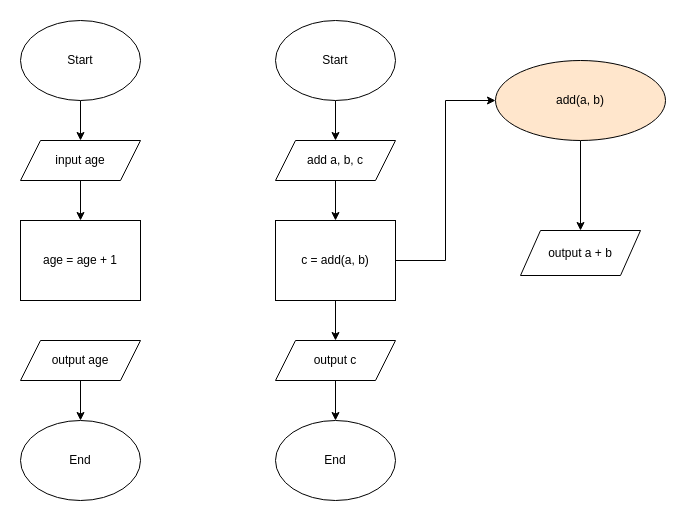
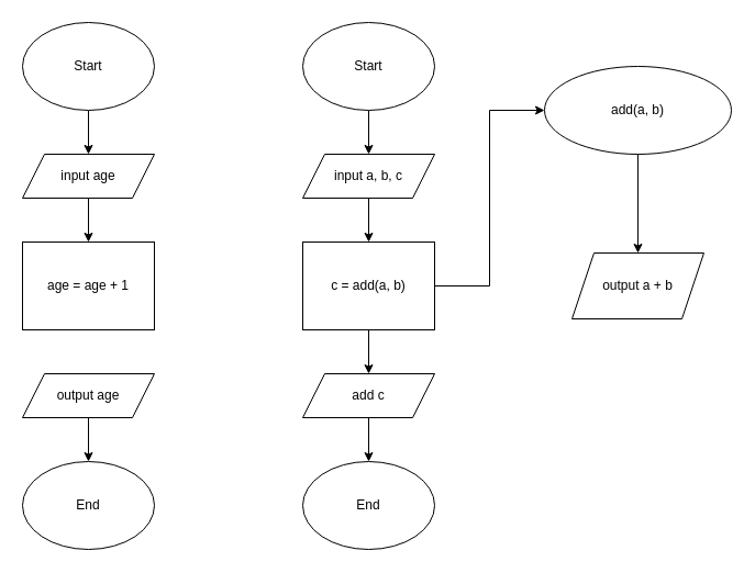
  <mxCell id="0" />
  <mxCell id="1" parent="0" />
  <mxCell id="2" value="" style="group" vertex="1" connectable="0" parent="1"><mxGeometry x="20" y="20" width="120" height="480" as="geometry" /></mxCell>
  <mxCell id="3" style="edgeStyle=orthogonalEdgeStyle;rounded=0;orthogonalLoop=1;jettySize=auto;html=1;exitX=0.5;exitY=1;exitDx=0;exitDy=0;entryX=0.5;entryY=0;entryDx=0;entryDy=0;" parent="2" source="4" target="7" edge="1"><mxGeometry relative="1" as="geometry" /></mxCell>
  <mxCell id="4" value="Start" style="ellipse;whiteSpace=wrap;html=1;" parent="2" vertex="1"><mxGeometry width="120" height="80" as="geometry" /></mxCell>
  <mxCell id="5" value="End" style="ellipse;whiteSpace=wrap;html=1;" parent="2" vertex="1"><mxGeometry y="400" width="120" height="80" as="geometry" /></mxCell>
  <mxCell id="6" value="" style="edgeStyle=orthogonalEdgeStyle;rounded=0;orthogonalLoop=1;jettySize=auto;html=1;" parent="2" source="7" target="10" edge="1"><mxGeometry relative="1" as="geometry" /></mxCell>
  <mxCell id="7" value="input age" style="shape=parallelogram;perimeter=parallelogramPerimeter;whiteSpace=wrap;html=1;fixedSize=1;" parent="2" vertex="1"><mxGeometry y="120" width="120" height="40" as="geometry" /></mxCell>
  <mxCell id="8" style="edgeStyle=orthogonalEdgeStyle;rounded=0;orthogonalLoop=1;jettySize=auto;html=1;exitX=0.5;exitY=1;exitDx=0;exitDy=0;entryX=0.5;entryY=0;entryDx=0;entryDy=0;" parent="2" source="9" target="5" edge="1"><mxGeometry relative="1" as="geometry" /></mxCell>
  <mxCell id="9" value="output age" style="shape=parallelogram;perimeter=parallelogramPerimeter;whiteSpace=wrap;html=1;fixedSize=1;" parent="2" vertex="1"><mxGeometry y="320" width="120" height="40" as="geometry" /></mxCell>
  <mxCell id="10" value="age = age + 1" style="rounded=0;whiteSpace=wrap;html=1;" parent="2" vertex="1"><mxGeometry y="200" width="120" height="80" as="geometry" /></mxCell>
  <mxCell id="11" value="" style="group" vertex="1" connectable="0" parent="1"><mxGeometry x="275" y="20" width="390" height="480" as="geometry" /></mxCell>
  <mxCell id="12" style="edgeStyle=orthogonalEdgeStyle;rounded=0;orthogonalLoop=1;jettySize=auto;html=1;exitX=0.5;exitY=1;exitDx=0;exitDy=0;entryX=0.5;entryY=0;entryDx=0;entryDy=0;" parent="11" source="13" target="16" edge="1"><mxGeometry relative="1" as="geometry" /></mxCell>
  <mxCell id="13" value="Start" style="ellipse;whiteSpace=wrap;html=1;" parent="11" vertex="1"><mxGeometry width="120" height="80" as="geometry" /></mxCell>
  <mxCell id="14" value="End" style="ellipse;whiteSpace=wrap;html=1;" parent="11" vertex="1"><mxGeometry y="400" width="120" height="80" as="geometry" /></mxCell>
  <mxCell id="15" value="" style="edgeStyle=orthogonalEdgeStyle;rounded=0;orthogonalLoop=1;jettySize=auto;html=1;" parent="11" source="16" target="21" edge="1"><mxGeometry relative="1" as="geometry" /></mxCell>
- <mxCell id="16" value="add a, b, c" style="shape=parallelogram;perimeter=parallelogramPerimeter;whiteSpace=wrap;html=1;fixedSize=1;" parent="11" vertex="1"><mxGeometry y="120" width="120" height="40" as="geometry" /></mxCell>
+ <mxCell id="16" value="input a, b, c" style="shape=parallelogram;perimeter=parallelogramPerimeter;whiteSpace=wrap;html=1;fixedSize=1;" parent="11" vertex="1"><mxGeometry y="120" width="120" height="40" as="geometry" /></mxCell>
  <mxCell id="17" style="edgeStyle=orthogonalEdgeStyle;rounded=0;orthogonalLoop=1;jettySize=auto;html=1;exitX=0.5;exitY=1;exitDx=0;exitDy=0;entryX=0.5;entryY=0;entryDx=0;entryDy=0;" parent="11" source="18" target="14" edge="1"><mxGeometry relative="1" as="geometry" /></mxCell>
- <mxCell id="18" value="output c" style="shape=parallelogram;perimeter=parallelogramPerimeter;whiteSpace=wrap;html=1;fixedSize=1;" parent="11" vertex="1"><mxGeometry y="320" width="120" height="40" as="geometry" /></mxCell>
+ <mxCell id="18" value="add c" style="shape=parallelogram;perimeter=parallelogramPerimeter;whiteSpace=wrap;html=1;fixedSize=1;" parent="11" vertex="1"><mxGeometry y="320" width="120" height="40" as="geometry" /></mxCell>
  <mxCell id="19" style="edgeStyle=orthogonalEdgeStyle;rounded=0;orthogonalLoop=1;jettySize=auto;html=1;entryX=0.5;entryY=0;entryDx=0;entryDy=0;" parent="11" source="21" target="18" edge="1"><mxGeometry relative="1" as="geometry" /></mxCell>
  <mxCell id="20" style="edgeStyle=orthogonalEdgeStyle;rounded=0;orthogonalLoop=1;jettySize=auto;html=1;exitX=1;exitY=0.5;exitDx=0;exitDy=0;entryX=0;entryY=0.5;entryDx=0;entryDy=0;" parent="11" source="21" target="23" edge="1"><mxGeometry relative="1" as="geometry" /></mxCell>
  <mxCell id="21" value="c = add(a, b)" style="rounded=0;whiteSpace=wrap;html=1;" parent="11" vertex="1"><mxGeometry y="200" width="120" height="80" as="geometry" /></mxCell>
  <mxCell id="22" value="" style="edgeStyle=orthogonalEdgeStyle;rounded=0;orthogonalLoop=1;jettySize=auto;html=1;" parent="11" source="23" target="24" edge="1"><mxGeometry relative="1" as="geometry" /></mxCell>
- <mxCell id="23" value="add(a, b)" style="ellipse;whiteSpace=wrap;html=1;fillColor=#ffe6cc;" parent="11" vertex="1"><mxGeometry x="220" y="40" width="170" height="80" as="geometry" /></mxCell>
- <mxCell id="24" value="output a + b" style="shape=parallelogram;perimeter=parallelogramPerimeter;whiteSpace=wrap;html=1;fixedSize=1;" parent="11" vertex="1"><mxGeometry x="245" y="210" width="120" height="45" as="geometry" /></mxCell>
+ <mxCell id="23" value="add(a, b)" style="ellipse;whiteSpace=wrap;html=1;" parent="11" vertex="1"><mxGeometry x="220" y="40" width="170" height="80" as="geometry" /></mxCell>
+ <mxCell id="24" value="output a + b" style="shape=parallelogram;perimeter=parallelogramPerimeter;whiteSpace=wrap;html=1;fixedSize=1;" parent="11" vertex="1"><mxGeometry x="245" y="210" width="120" height="60" as="geometry" /></mxCell>
